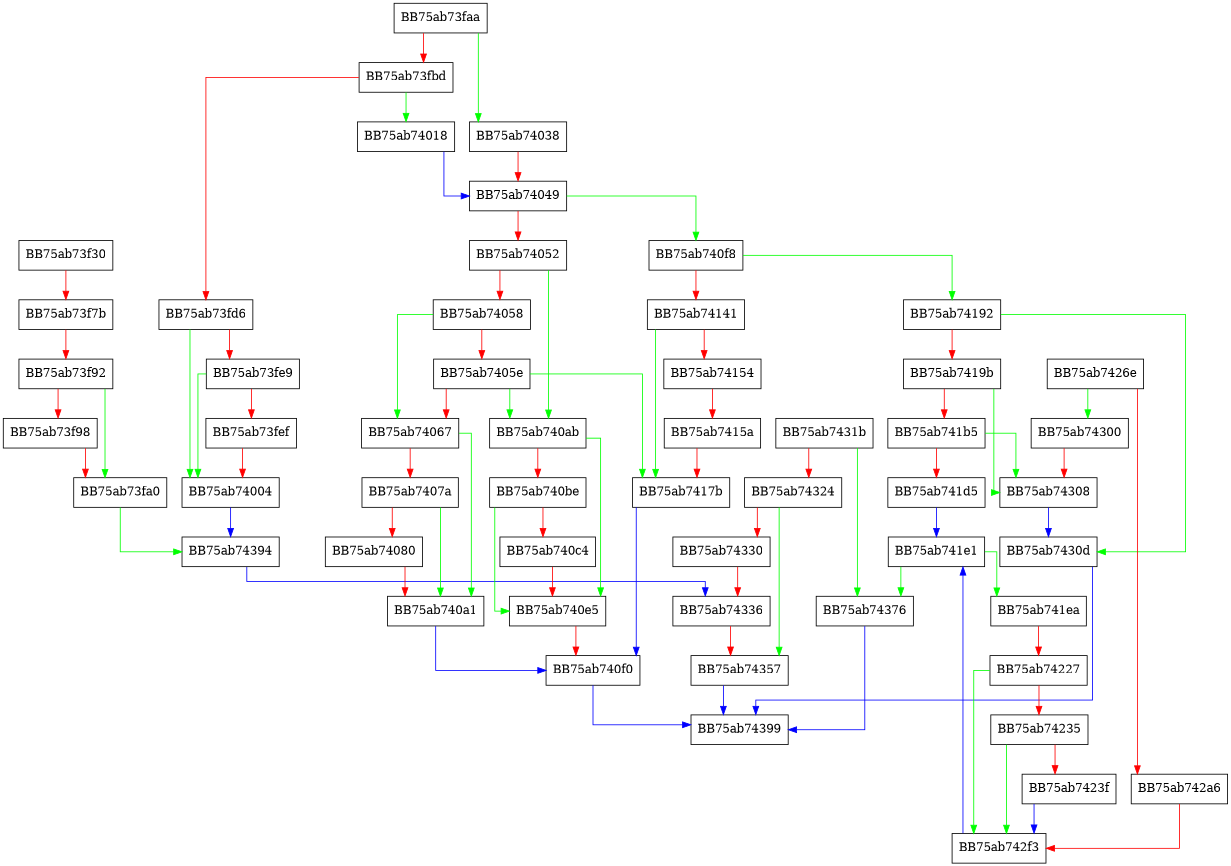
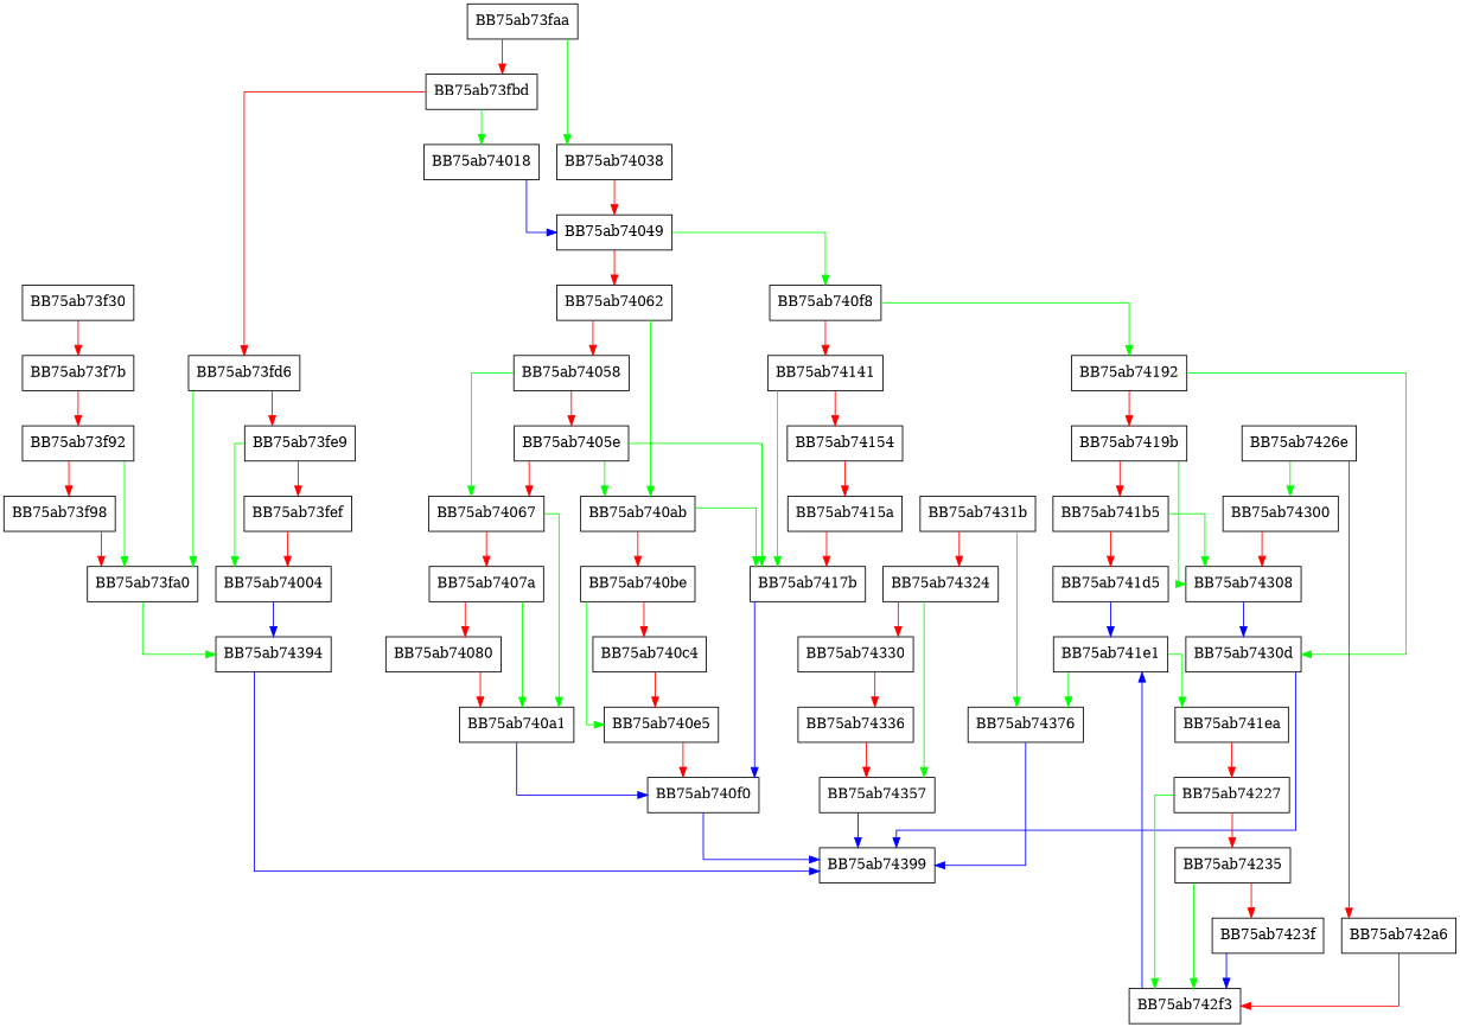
  digraph {
    splines=ortho
    node [shape=box]
    edge [color=red]
    BB75ab73f30
    BB75ab73f7b
    BB75ab73f92
    BB75ab74394
    BB75ab74399
    BB75ab73fa0
    BB75ab73f98
    BB75ab73faa
    BB75ab74038
    BB75ab73fbd
    BB75ab74049
    BB75ab74018
    BB75ab73fd6
    BB75ab740f8
-   BB75ab74052
+   BB75ab74052 [label=BB75ab74062]
    BB75ab74004
    BB75ab73fe9
    BB75ab73fef
    BB75ab74192
    BB75ab74141
    BB75ab740ab
    BB75ab74058
    BB75ab7430d
    BB75ab7419b
    BB75ab7417b
    BB75ab74154
    BB75ab740e5
    BB75ab740be
    BB75ab74067
    BB75ab7405e
    BB75ab740f0
    BB75ab740c4
    BB75ab740a1
    BB75ab7407a
    BB75ab74080
    BB75ab74308
    BB75ab741b5
    BB75ab7415a
    BB75ab741d5
    BB75ab741e1
    BB75ab74376
    BB75ab741ea
    n43 [label=BB75ab74227]
    BB75ab742f3
    BB75ab74235
    BB75ab7431b
    BB75ab74324
    BB75ab7426e
    BB75ab74300
    BB75ab742a6
    BB75ab7423f
    BB75ab74357
    BB75ab74330
    BB75ab74336
    BB75ab73f30 -> BB75ab73f7b
    BB75ab73f7b -> BB75ab73f92
    BB75ab73f92 -> BB75ab73fa0 [color=green]
    BB75ab73f92 -> BB75ab73f98
-   BB75ab74394 -> BB75ab74336 [color=blue]
+   BB75ab74394 -> BB75ab74399 [color=blue]
    BB75ab73fa0 -> BB75ab74394 [color=green]
    BB75ab73f98 -> BB75ab73fa0
    BB75ab73faa -> BB75ab74038 [color=green]
    BB75ab73faa -> BB75ab73fbd
    BB75ab74038 -> BB75ab74049
    BB75ab73fbd -> BB75ab74018 [color=green]
    BB75ab73fbd -> BB75ab73fd6
    BB75ab74049 -> BB75ab740f8 [color=green]
    BB75ab74049 -> BB75ab74052
    BB75ab74018 -> BB75ab74049 [color=blue]
-   BB75ab73fd6 -> BB75ab74004 [color=green]
+   BB75ab73fd6 -> BB75ab73fa0 [color=green]
    BB75ab73fd6 -> BB75ab73fe9
    BB75ab740f8 -> BB75ab74192 [color=green]
    BB75ab740f8 -> BB75ab74141
    BB75ab74052 -> BB75ab740ab [color=green]
    BB75ab74052 -> BB75ab74058
    BB75ab74004 -> BB75ab74394 [color=blue]
    BB75ab73fe9 -> BB75ab74004 [color=green]
    BB75ab73fe9 -> BB75ab73fef
    BB75ab73fef -> BB75ab74004
    BB75ab74192 -> BB75ab7430d [color=green]
    BB75ab74192 -> BB75ab7419b
    BB75ab74141 -> BB75ab7417b [color=green]
    BB75ab74141 -> BB75ab74154
-   BB75ab740ab -> BB75ab740e5 [color=green]
+   BB75ab740ab -> BB75ab7417b [color=green]
    BB75ab740ab -> BB75ab740be
    BB75ab74058 -> BB75ab74067 [color=green]
    BB75ab74058 -> BB75ab7405e
    BB75ab7430d -> BB75ab74399 [color=blue]
    BB75ab7419b -> BB75ab74308 [color=green]
    BB75ab7419b -> BB75ab741b5
    BB75ab7417b -> BB75ab740f0 [color=blue]
    BB75ab74154 -> BB75ab7415a
    BB75ab740e5 -> BB75ab740f0
    BB75ab740be -> BB75ab740e5 [color=green]
    BB75ab740be -> BB75ab740c4
    BB75ab74067 -> BB75ab740a1 [color=green]
    BB75ab74067 -> BB75ab7407a
    BB75ab7405e -> BB75ab740ab [color=green]
    BB75ab7405e -> BB75ab7417b [color=green]
    BB75ab7405e -> BB75ab74067
    BB75ab740f0 -> BB75ab74399 [color=blue]
    BB75ab740c4 -> BB75ab740e5
    BB75ab740a1 -> BB75ab740f0 [color=blue]
    BB75ab7407a -> BB75ab740a1 [color=green]
    BB75ab7407a -> BB75ab74080
    BB75ab74080 -> BB75ab740a1
    BB75ab74308 -> BB75ab7430d [color=blue]
    BB75ab741b5 -> BB75ab74308 [color=green]
    BB75ab741b5 -> BB75ab741d5
    BB75ab7415a -> BB75ab7417b
    BB75ab741d5 -> BB75ab741e1 [color=blue]
    BB75ab741e1 -> BB75ab74376 [color=green]
    BB75ab741e1 -> BB75ab741ea [color=green]
    BB75ab74376 -> BB75ab74399 [color=blue]
    BB75ab741ea -> n43
    n43 -> BB75ab742f3 [color=green]
    n43 -> BB75ab74235
    BB75ab742f3 -> BB75ab741e1 [color=blue]
    BB75ab74235 -> BB75ab742f3 [color=green]
    BB75ab74235 -> BB75ab7423f
    BB75ab7431b -> BB75ab74376 [color=green]
    BB75ab7431b -> BB75ab74324
    BB75ab74324 -> BB75ab74357 [color=green]
    BB75ab74324 -> BB75ab74330
    BB75ab7426e -> BB75ab74300 [color=green]
    BB75ab7426e -> BB75ab742a6
    BB75ab74300 -> BB75ab74308
    BB75ab742a6 -> BB75ab742f3
    BB75ab7423f -> BB75ab742f3 [color=blue]
    BB75ab74357 -> BB75ab74399 [color=blue]
    BB75ab74330 -> BB75ab74336
    BB75ab74336 -> BB75ab74357
  }
